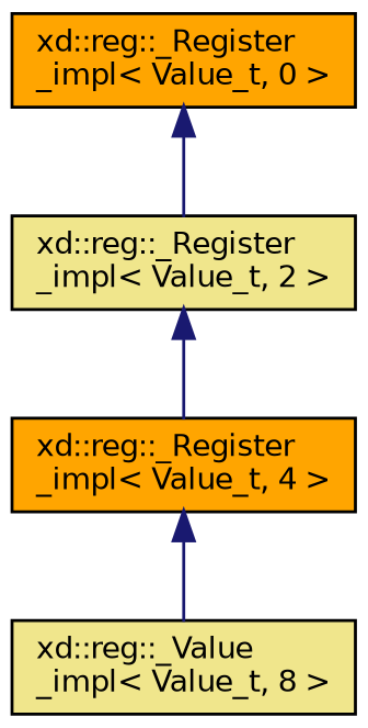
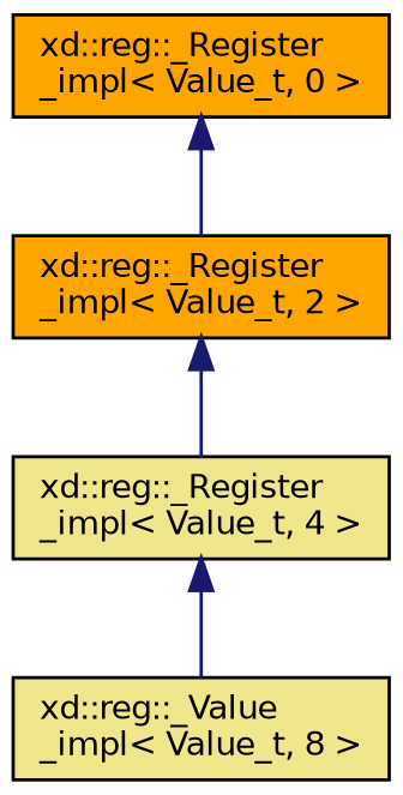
  digraph {
    node [color=black fillcolor=khaki fontname=Helvetica fontsize=10 shape=record style=filled]
    edge [color=midnightblue dir=back fontname=Helvetica fontsize=10 labelfontname=Helvetica labelfontsize=10 style=solid]
    n1 [fontcolor=black height=0.2 label="xd::reg::_Value\l_impl\< Value_t, 8 \>" width=0.4]
-   n2 [fillcolor=orange height=0.2 label="xd::reg::_Register\l_impl\< Value_t, 4 \>" width=0.4]
-   n3 [height=0.2 label="xd::reg::_Register\l_impl\< Value_t, 2 \>" width=0.4]
+   n2 [height=0.2 label="xd::reg::_Register\l_impl\< Value_t, 4 \>" width=0.4]
+   n3 [fillcolor=orange height=0.2 label="xd::reg::_Register\l_impl\< Value_t, 2 \>" width=0.4]
    n4 [fillcolor=orange height=0.2 label="xd::reg::_Register\l_impl\< Value_t, 0 \>" width=0.4]
    n2 -> n1
    n3 -> n2
    n4 -> n3
  }
